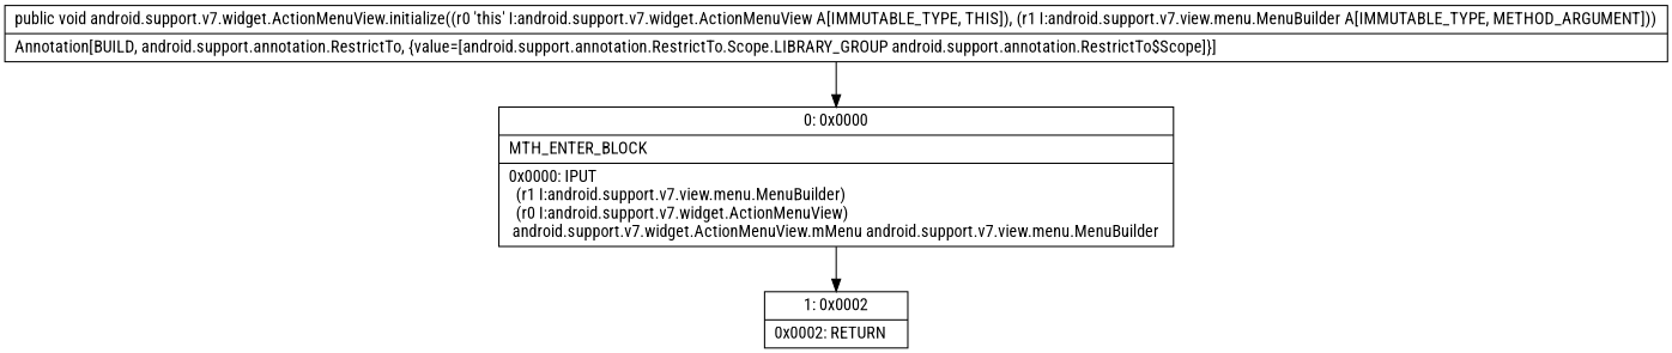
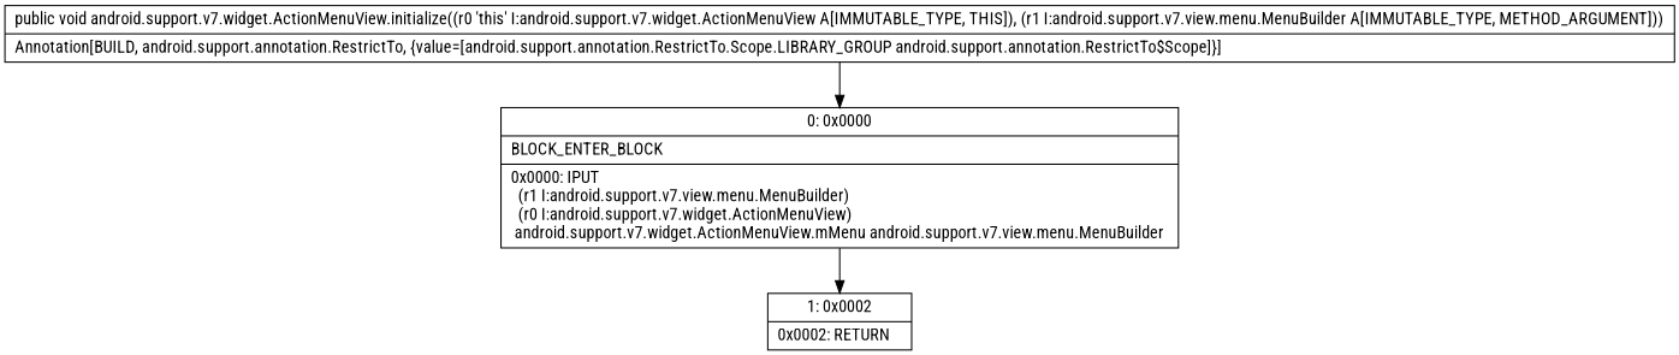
  digraph {
    fontname="Roboto Condensed"
    node [shape=record fontname="Roboto Condensed"]
    edge [fontname="Roboto Condensed"]
-   n1 [label="{0\:\ 0x0000|MTH_ENTER_BLOCK\l|0x0000: IPUT  \l  (r1 I:android.support.v7.view.menu.MenuBuilder)\l  (r0 I:android.support.v7.widget.ActionMenuView)\l android.support.v7.widget.ActionMenuView.mMenu android.support.v7.view.menu.MenuBuilder \l}"]
+   n1 [label="{0\:\ 0x0000|BLOCK_ENTER_BLOCK\l|0x0000: IPUT  \l  (r1 I:android.support.v7.view.menu.MenuBuilder)\l  (r0 I:android.support.v7.widget.ActionMenuView)\l android.support.v7.widget.ActionMenuView.mMenu android.support.v7.view.menu.MenuBuilder \l}"]
    n2 [label="{1\:\ 0x0002|0x0002: RETURN   \l}"]
    n3 [label="{public void android.support.v7.widget.ActionMenuView.initialize((r0 'this' I:android.support.v7.widget.ActionMenuView A[IMMUTABLE_TYPE, THIS]), (r1 I:android.support.v7.view.menu.MenuBuilder A[IMMUTABLE_TYPE, METHOD_ARGUMENT]))  | Annotation[BUILD, android.support.annotation.RestrictTo, \{value=[android.support.annotation.RestrictTo.Scope.LIBRARY_GROUP android.support.annotation.RestrictTo$Scope]\}]\l}"]
    n1 -> n2
    n3 -> n1
  }
